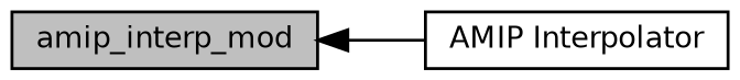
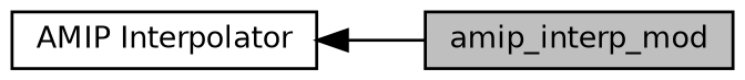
  digraph {
    rankdir=LR
    node [color=black fontname=Helvetica fontsize=10 shape=box style=filled]
    n1 [fillcolor=grey75 fontcolor=black height=0.2 label=amip_interp_mod width=0.4]
    n2 [fillcolor=white height=0.2 label="AMIP Interpolator" width=0.4]
-   n1 -> n2 [dir=back fontname=Helvetica fontsize=10 labelfontname=Helvetica labelfontsize=10 shape=plaintext style=solid]
+   n2 -> n1 [dir=back fontname=Helvetica fontsize=10 labelfontname=Helvetica labelfontsize=10 shape=plaintext style=solid]
  }
